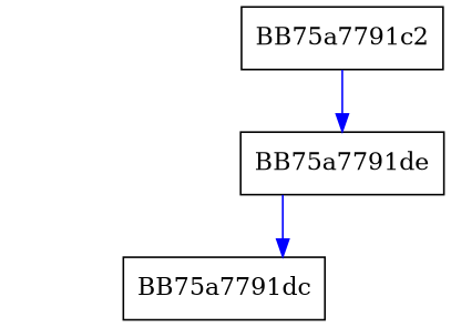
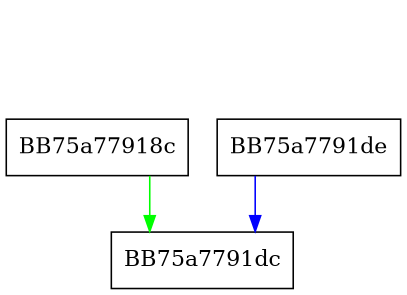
  digraph {
    splines=ortho
    node [shape=box]
    edge [color=blue]
+   BB75a77918c
    BB75a7791dc
-   BB75a7791c2
    BB75a7791de
-   BB75a7791c2 -> BB75a7791de
+   BB75a77918c -> BB75a7791dc [color=green]
    BB75a7791de -> BB75a7791dc
  }
